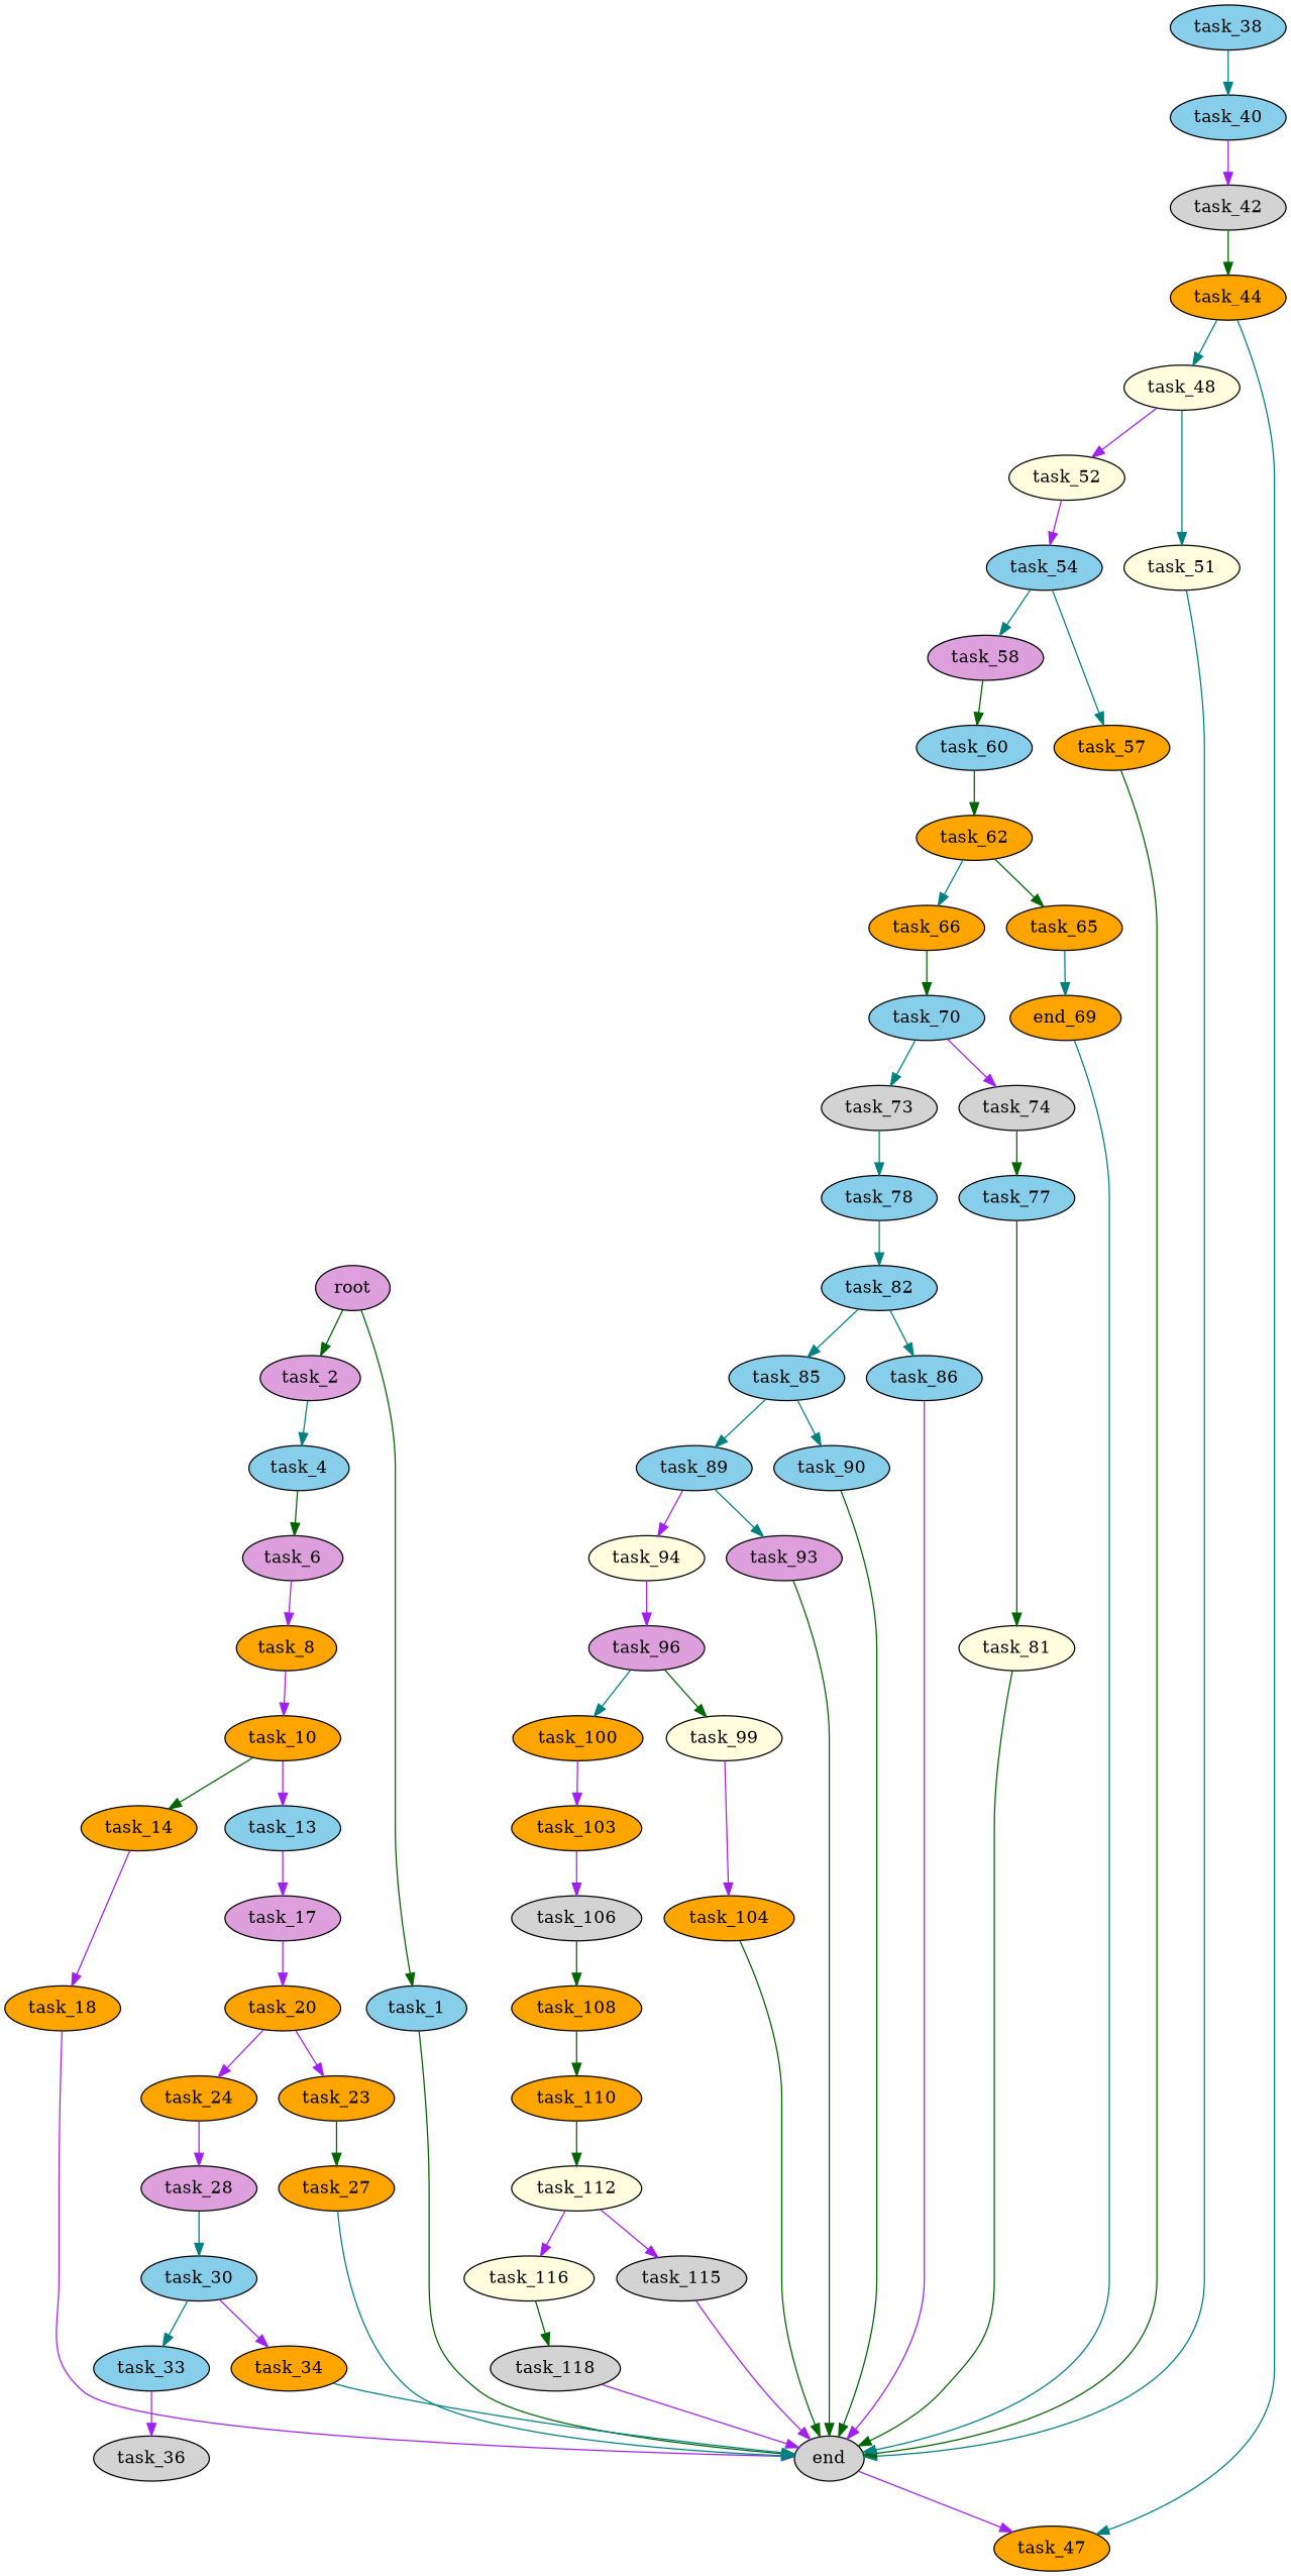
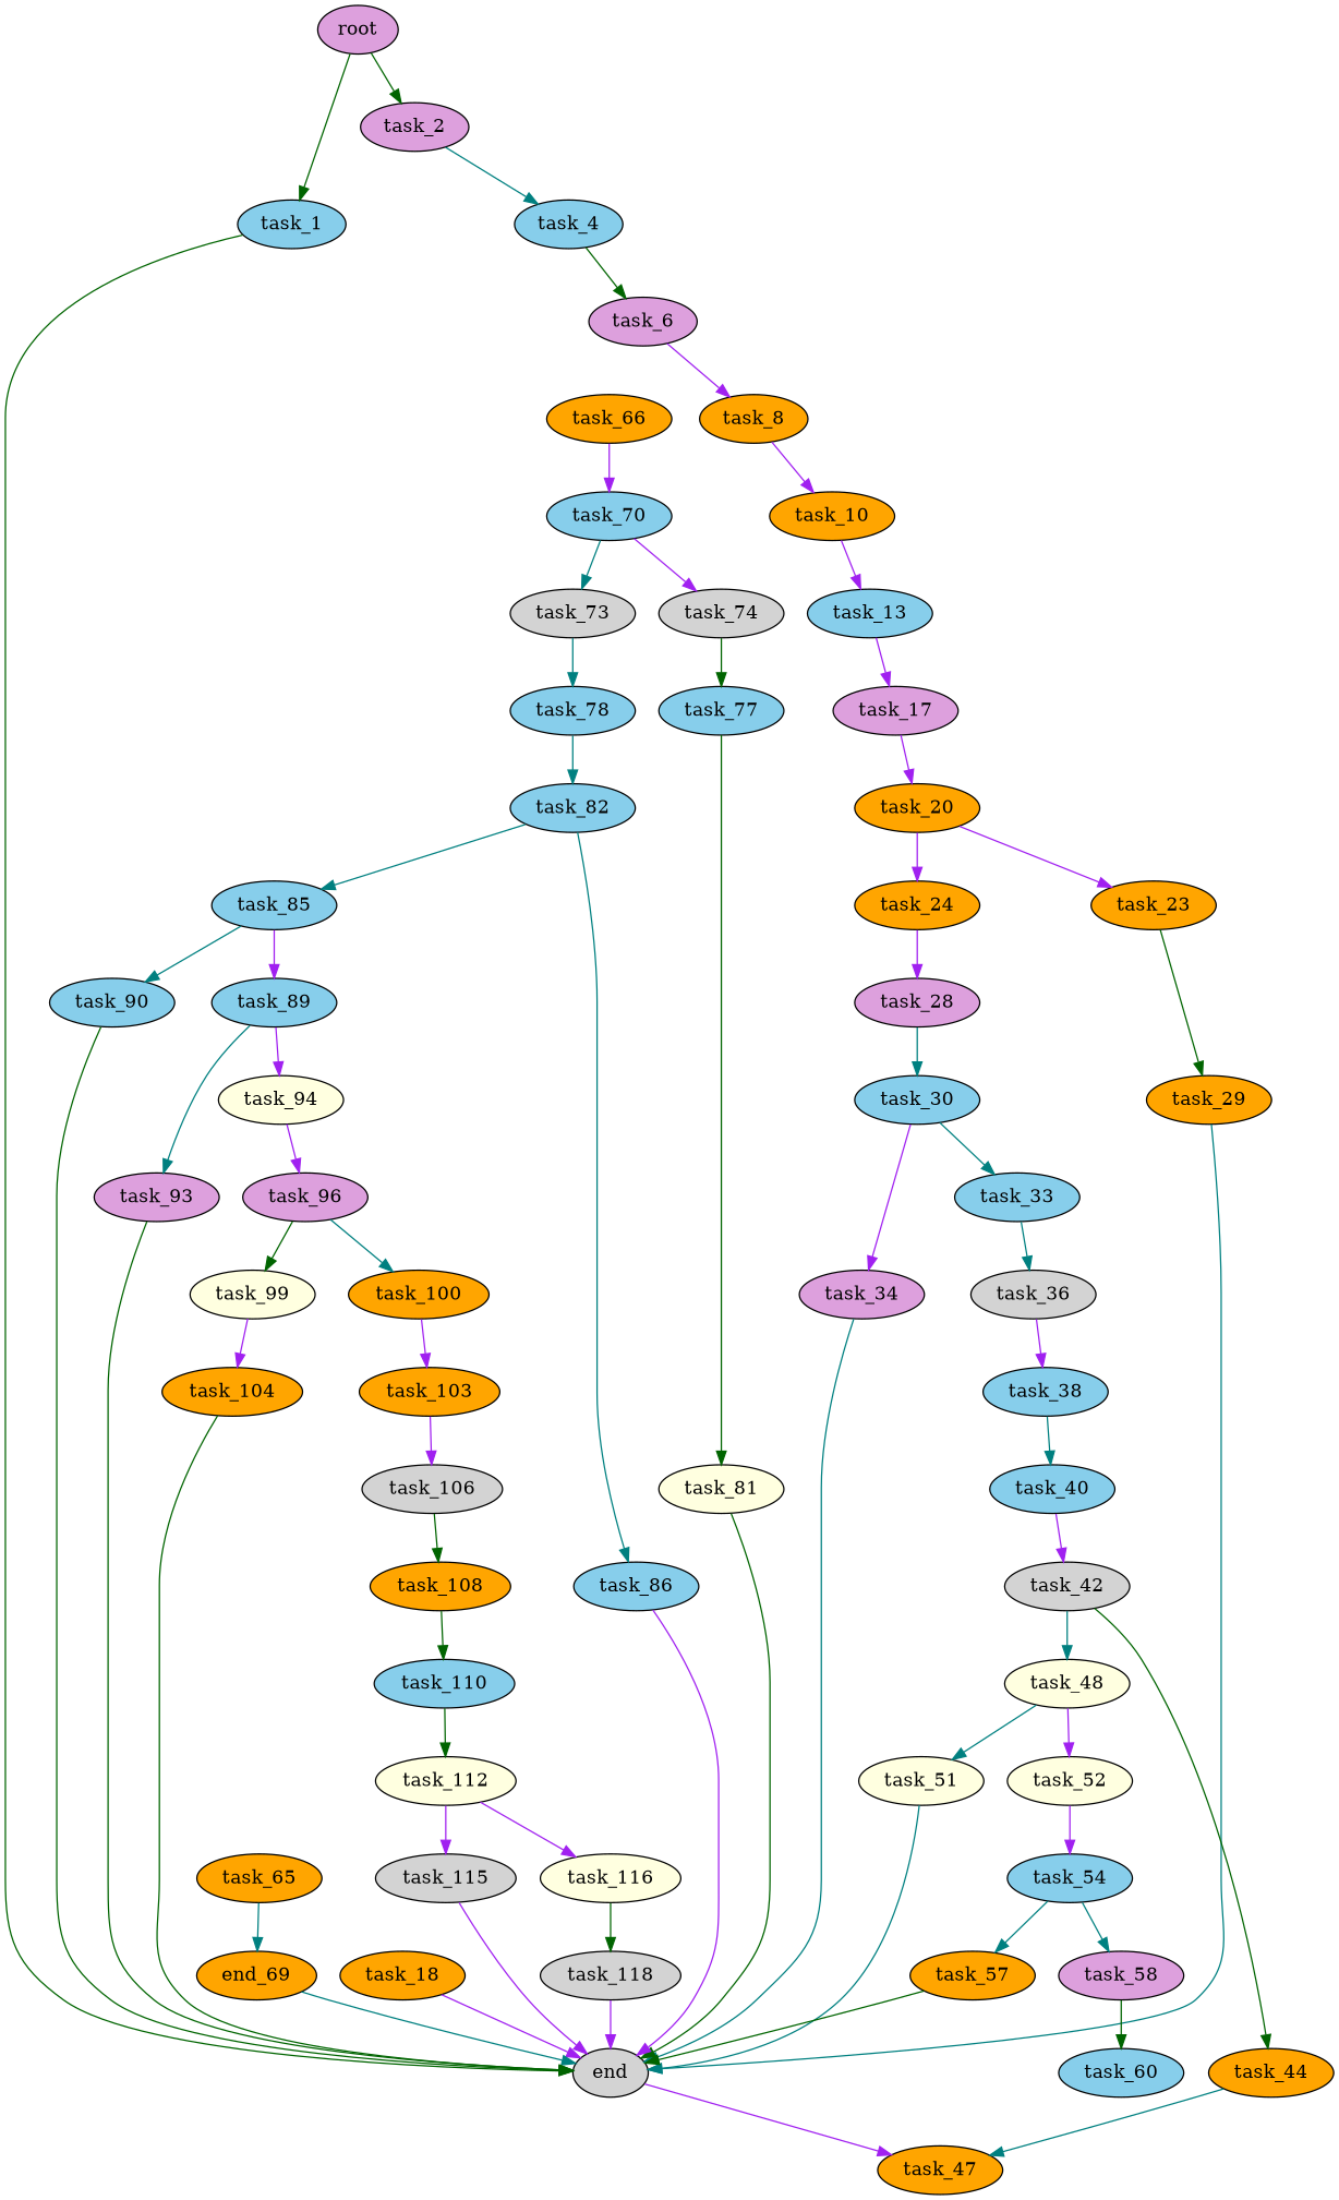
  digraph {
    node [fillcolor=orange style=filled]
    edge [color=purple]
    root [fillcolor=plum]
    task_1 [fillcolor=skyblue]
    task_2 [fillcolor=plum]
    end [fillcolor=lightgrey]
    task_4 [fillcolor=skyblue]
    task_47
    task_6 [fillcolor=plum]
    task_8
    task_10
    task_13 [fillcolor=skyblue]
-   task_14
    task_17 [fillcolor=plum]
    task_18
    task_20
    task_23
    task_24
-   task_27
+   task_27 [label=task_29]
    task_28 [fillcolor=plum]
    task_30 [fillcolor=skyblue]
    task_33 [fillcolor=skyblue]
-   task_34
+   task_34 [fillcolor=plum]
    task_36 [fillcolor=lightgrey]
    task_38 [fillcolor=skyblue]
    task_40 [fillcolor=skyblue]
    task_42 [fillcolor=lightgrey]
    task_44
    task_48 [fillcolor=lightyellow]
    task_51 [fillcolor=lightyellow]
    task_52 [fillcolor=lightyellow]
    task_54 [fillcolor=skyblue]
    task_57
    task_58 [fillcolor=plum]
    task_60 [fillcolor=skyblue]
-   task_62
    task_65
    task_66
    n37 [label=end_69]
    task_70 [fillcolor=skyblue]
    task_73 [fillcolor=lightgrey]
    task_74 [fillcolor=lightgrey]
    task_78 [fillcolor=skyblue]
    task_77 [fillcolor=skyblue]
    task_82 [fillcolor=skyblue]
    task_81 [fillcolor=lightyellow]
    task_85 [fillcolor=skyblue]
    task_86 [fillcolor=skyblue]
    task_89 [fillcolor=skyblue]
    task_90 [fillcolor=skyblue]
    task_93 [fillcolor=plum]
    task_94 [fillcolor=lightyellow]
    task_96 [fillcolor=plum]
    task_99 [fillcolor=lightyellow]
    task_100
    task_104
    task_103
    task_106 [fillcolor=lightgrey]
    task_108
-   task_110
+   task_110 [fillcolor=skyblue]
    task_112 [fillcolor=lightyellow]
    task_115 [fillcolor=lightgrey]
    task_116 [fillcolor=lightyellow]
    task_118 [fillcolor=lightgrey]
    root -> task_1 [color=darkgreen]
    root -> task_2 [color=darkgreen]
    task_1 -> end [color=darkgreen]
    task_2 -> task_4 [color=teal]
    end -> task_47
    task_4 -> task_6 [color=darkgreen]
    task_6 -> task_8
    task_8 -> task_10
    task_10 -> task_13
-   task_10 -> task_14 [color=darkgreen]
    task_13 -> task_17
-   task_14 -> task_18
    task_17 -> task_20
    task_18 -> end
    task_20 -> task_23
    task_20 -> task_24
    task_23 -> task_27 [color=darkgreen]
    task_24 -> task_28
    task_27 -> end [color=teal]
    task_28 -> task_30 [color=teal]
    task_30 -> task_33 [color=teal]
    task_30 -> task_34
-   task_33 -> task_36
+   task_33 -> task_36 [color=teal]
    task_34 -> end [color=teal]
+   task_36 -> task_38
    task_38 -> task_40 [color=teal]
    task_40 -> task_42
    task_42 -> task_44 [color=darkgreen]
    task_44 -> task_47 [color=teal]
-   task_44 -> task_48 [color=teal]
+   task_42 -> task_48 [color=teal]
    task_48 -> task_51 [color=teal]
    task_48 -> task_52
    task_51 -> end [color=teal]
    task_52 -> task_54
    task_54 -> task_57 [color=teal]
    task_54 -> task_58 [color=teal]
    task_57 -> end [color=darkgreen]
    task_58 -> task_60 [color=darkgreen]
-   task_60 -> task_62 [color=darkgreen]
-   task_62 -> task_65 [color=darkgreen]
-   task_62 -> task_66 [color=teal]
    task_65 -> n37 [color=teal]
-   task_66 -> task_70 [color=darkgreen]
+   task_66 -> task_70
    n37 -> end [color=teal]
    task_70 -> task_73 [color=teal]
    task_70 -> task_74
    task_73 -> task_78 [color=teal]
    task_74 -> task_77 [color=darkgreen]
    task_78 -> task_82 [color=teal]
    task_77 -> task_81 [color=darkgreen]
    task_82 -> task_85 [color=teal]
    task_82 -> task_86 [color=teal]
    task_81 -> end [color=darkgreen]
-   task_85 -> task_89 [color=teal]
+   task_85 -> task_89
    task_85 -> task_90 [color=teal]
    task_86 -> end
    task_89 -> task_93 [color=teal]
    task_89 -> task_94
    task_90 -> end [color=darkgreen]
    task_93 -> end [color=darkgreen]
    task_94 -> task_96
    task_96 -> task_99 [color=darkgreen]
    task_96 -> task_100 [color=teal]
    task_99 -> task_104
    task_100 -> task_103
    task_104 -> end [color=darkgreen]
    task_103 -> task_106
    task_106 -> task_108 [color=darkgreen]
    task_108 -> task_110 [color=darkgreen]
    task_110 -> task_112 [color=darkgreen]
    task_112 -> task_115
    task_112 -> task_116
    task_115 -> end
    task_116 -> task_118 [color=darkgreen]
    task_118 -> end
  }
